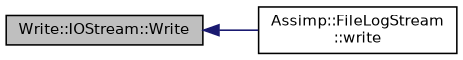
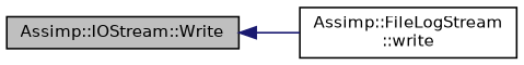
  digraph {
    rankdir=LR
    node [color=black fontname=Helvetica fontsize=10 shape=record style=filled]
-   n1 [fillcolor=grey75 fontcolor=black height=0.2 label="Write::IOStream::Write" width=0.4]
+   n1 [fillcolor=grey75 fontcolor=black height=0.2 label="Assimp::IOStream::Write" width=0.4]
    n2 [fillcolor=white height=0.2 label="Assimp::FileLogStream\l::write" width=0.4]
    n1 -> n2 [color=midnightblue dir=back fontname=Helvetica fontsize=10 labelfontname=Helvetica labelfontsize=10 style=solid]
  }
